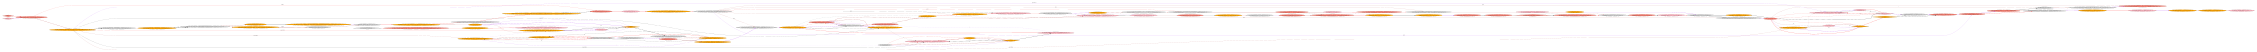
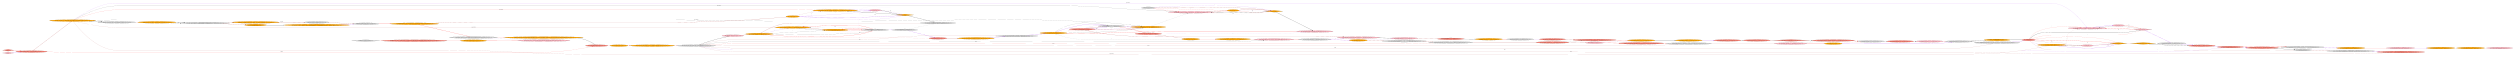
  digraph {
    fontname="Playfair Display"
    rankdir=LR
    node [fillcolor=orange fontname="Playfair Display" shape=ellipse style=filled]
    edge [arrowhead=dot color=red fontname="Playfair Display" style=bold]
    n1 [fillcolor=lightgrey label="assertOutputKeyValue(driver,0,\"X0+null\")@@@62@@@['0', '1', '0']"]
    n2 [fillcolor=salmon label="assertOutputKeyValue(driver,1,\"X1+null\")@@@63@@@['1', '1', '0']"]
    n3 [fillcolor=salmon label="assertNull(driver.readOutput(output))@@@64@@@['1', '1', '0']"]
-   n4 [fillcolor=lightpink label="driver.setTime(0L)@@@17@@@['1', '0', '0']"]
+   n4 [label="driver.setTime(0L)@@@17@@@['1', '0', '0']"]
    n5 [label="final MockProcessor<Integer,String> processor = supplier.theCapturedProcessor()@@@18@@@['1', '0', '0']"]
    n6 [fillcolor=lightgrey label="final KTableValueGetter<Integer,String> getter = getterSupplier.get()@@@19@@@['1', '0', '0']"]
    n7 [label="assertOutputKeyValue(driver,0,\"X0+null\")@@@21@@@['1', '1', '0']"]
    n8 [label="driver.process(topic1,expectedKeys(i(,\"X\" + expectedKeys(i()@@@24@@@['1', '0', '0']"]
    n9 [fillcolor=lightgrey label="assertOutputKeyValue(driver,1,\"X1+null\")@@@22@@@['1', '1', '0']"]
    n10 [label="assertNull(driver.readOutput(output))@@@23@@@['1', '1', '0']"]
    n11 [label="driver.pipeInput(recordFactory.create(topic1,expectedKeys(i(,\"X\" + expectedKeys(i())@@@18@@@['0', '1', '0']"]
    n12 [fillcolor=lightgrey label="driver.process(topic1,null,\"SomeVal\")@@@26@@@['1', '0', '0']"]
    n13 [fillcolor=lightgrey label="int i = 0@@@24@@@['0', '1', '0']"]
    n14 [fillcolor=lightgrey label="processor.checkAndClearProcessResult(\"0:XX0+null\",\"1:XX1+null\",\"2:XX2+YY2\",\"3:XX3+YY3\")@@@69@@@['1', '0', '0']"]
    n15 [fillcolor=salmon label="checkJoinedValues(getter,kv(0,\"XX0+null\"),kv(1,\"XX1+null\"),kv(2,\"XX2+YY2\"),kv(3,\"XX3+YY3\"))@@@70@@@['1', '0', '0']"]
    n16 [fillcolor=salmon label="assertNull(driver.readOutput(output))@@@48@@@['0', '1', '0']" shape=diamond]
    n17 [fillcolor=salmon label="driver.pipeInput(recordFactory.create(topic1,expectedKey,\"X\" + expectedKey))@@@50@@@['0', '1', '0']"]
    n18 [fillcolor=lightgrey label="assertOutputKeyValue(driver,0,\"X0+YY0\")@@@52@@@['0', '1', '0']"]
    n19 [fillcolor=lightpink label="driver.process(topic1,expectedKey,\"X\" + expectedKey)@@@52@@@['1', '0', '0']"]
    n20 [label="driver.flushState()@@@54@@@['1', '0', '0']"]
    n21 [fillcolor=lightgrey label="assertOutputKeyValue(driver,3,\"X3+YY3\")@@@55@@@['1', '1', '0']"]
    n22 [fillcolor=lightgrey label="final KTable<Integer,String> joined = table1.leftJoin(table2,MockValueJoiner.TOSTRING_JOINER)@@@9@@@['1', '1', '0']"]
    n23 [label="joined.toStream().to(output)@@@10@@@['0', '1', '0']"]
    n24 [label="final MockProcessorSupplier<Integer,String> supplier = new MockProcessorSupplier<>()@@@10@@@['1', '0', '0']"]
    n25 [label="final Collection<Set<String>> copartitionGroups = TopologyWrapper.getInternalTopologyBuilder(builder.build()).copartitionGroups()@@@11@@@['0', '1', '0']"]
    n26 [fillcolor=lightgrey label="joined.toStream().process(supplier)@@@11@@@['1', '0', '0']"]
    n27 [label="@SuppressWarnings(\"unchecked\") final KTableValueGetterSupplier<Integer,String> getterSupplier = ((KTableImpl<Integer,String,String>)joined).valueGetterSupplier()@@@15@@@['1', '0', '0']"]
    n28 [fillcolor=salmon label="driver.setUp(builder,stateDir)@@@16@@@['1', '0', '0']"]
    n29 [fillcolor=salmon label="driver.process(topic1,expectedKey,\"XX\" + expectedKey)@@@66@@@['1', '0', '0']"]
    n30 [fillcolor=lightgrey label="driver.pipeInput(recordFactory.create(topic1,expectedKey,\"XX\" + expectedKey))@@@66@@@['0', '1', '0']"]
    n31 [fillcolor=lightgrey label="driver.flushState()@@@68@@@['1', '0', '0']"]
    n32 [label="assertOutputKeyValue(driver,0,\"XX0+null\")@@@68@@@['0', '1', '0']"]
    n33 [label="final KTable<Integer,String> table2 = builder.table(topic2,consumed)@@@8@@@['1', '1', '0']"]
    n34 [fillcolor=lightpink label="i++@@@17@@@['0', '1', '0']"]
    n35 [fillcolor=salmon label="assertNull(driver.readOutput(output))@@@32@@@['1', '1', '0']"]
    n36 [label="driver.process(topic2,expectedKeys(i(,\"Y\" + expectedKeys(i()@@@33@@@['1', '0', '0']"]
    n37 [fillcolor=lightgrey label="assertOutputKeyValue(driver,1,\"X1+Y1\")@@@31@@@['1', '1', '0']"]
    n38 [fillcolor=lightpink label="driver.pipeInput(recordFactory.create(topic1,expectedKey,\"X\" + expectedKey))@@@34@@@['0', '1', '0']"]
    n39 [fillcolor=lightpink label="driver.pipeInput(recordFactory.create(topic2,expectedKeys(i(,\"Y\" + expectedKeys(i())@@@27@@@['0', '1', '0']"]
    n40 [fillcolor=salmon label="driver.process(topic2,null,\"AnotherVal\")@@@35@@@['1', '0', '0']"]
    n41 [fillcolor=lightpink label="assertOutputKeyValue(driver,0,\"X0+Y0\")@@@36@@@['0', '1', '0']"]
    n42 [fillcolor=lightpink label="driver.flushState()@@@48@@@['1', '0', '0']"]
    n43 [label="assertOutputKeyValue(driver,0,\"X0+YY0\")@@@44@@@['0', '1', '0']"]
    n44 [fillcolor=salmon label="processor.checkAndClearProcessResult(\"0:X0+YY0\",\"1:X1+YY1\",\"2:X2+YY2\",\"3:X3+YY3\")@@@49@@@['1', '0', '0']"]
    n45 [label="assertOutputKeyValue(driver,1,\"X1+YY1\")@@@45@@@['0', '1', '0']"]
    n46 [fillcolor=lightgrey label="checkJoinedValues(getter,kv(0,\"X0+YY0\"),kv(1,\"X1+YY1\"),kv(2,\"X2+YY2\"),kv(3,\"X3+YY3\"))@@@50@@@['1', '0', '0']"]
    n47 [label="assertOutputKeyValue(driver,2,\"X2+null\")@@@38@@@['0', '1', '0']"]
    n48 [fillcolor=lightgrey label="assertOutputKeyValue(driver,3,\"X3+null\")@@@39@@@['0', '1', '0']"]
    n49 [fillcolor=salmon label="assertNull(driver.readOutput(output))@@@40@@@['0', '1', '0']"]
    n50 [fillcolor=lightgrey label="checkJoinedValues(getter,kv(0,\"X0+Y0\"),kv(1,\"X1+Y1\"),kv(2,\"X2+null\"),kv(3,\"X3+null\"))@@@44@@@['1', '0', '0']"]
    n51 [fillcolor=lightgrey label="checkJoinedValues(getter,kv(0,\"X0+null\"),kv(1,\"X1+null\"),kv(2,null),kv(3,null))@@@29@@@['1', '0', '0']"]
+   n52 [fillcolor=lightpink label="getter.init(driver.context())@@@20@@@['1', '0', '0']"]
    n53 [fillcolor=lightgrey label="checkJoinedValues(getter,kv(0,\"X0+YY0\"),kv(1,\"X1+YY1\"),kv(2,\"X2+YY2\"),kv(3,\"X3+YY3\"))@@@56@@@['1', '0', '0']"]
    n54 [fillcolor=lightpink label="checkJoinedValues(getter,kv(0,\"X0+Y0\"),kv(1,\"X1+Y1\"),kv(2,null),kv(3,null))@@@38@@@['1', '0', '0']"]
    n55 [fillcolor=salmon label="driver.process(topic2,expectedKey,\"YY\" + expectedKey)@@@46@@@['1', '0', '0']"]
    n56 [label="assertOutputKeyValue(driver,0,\"X0+Y0\")@@@30@@@['1', '1', '0']"]
    n57 [fillcolor=salmon label="int i = 0@@@57@@@['1', '1', '0']"]
    n58 [fillcolor=lightgrey label="driver.process(topic1,expectedKey,\"X\" + expectedKey)@@@40@@@['1', '0', '0']"]
    n59 [label="final int(( expectedKeys = new int((((edu.fdu.CPPDG.tinypdg.pe.ExpressionInfo@cbad6b@@@4@@@['1', '1', '0']"]
    n60 [fillcolor=lightgrey label="final KTable<Integer,String> table1 = builder.table(topic1,consumed)@@@7@@@['1', '1', '0']"]
    n61 [label="driver.process(topic2,expectedKeys(i(,null)@@@60@@@['1', '0', '0']"]
    n62 [fillcolor=lightpink label="driver.pipeInput(recordFactory.create(topic2,expectedKeys(i(,null))@@@60@@@['0', '1', '0']"]
    n63 [label="i++@@@26@@@['0', '1', '0']"]
    n64 [fillcolor=lightpink label="i++@@@59@@@['1', '0', '0']"]
    n65 [fillcolor=lightpink label="i++@@@59@@@['0', '1', '0']"]
    n66 [label="i < 2@@@25@@@['0', '1', '0']" shape=diamond]
    n67 [fillcolor=lightpink label="driver.pipeInput(recordFactory.create(topic2,null,\"AnotherVal\"))@@@29@@@['0', '1', '0']"]
    n68 [fillcolor=salmon label="driver.pipeInput(recordFactory.create(topic2,expectedKey,\"YY\" + expectedKey))@@@42@@@['0', '1', '0']"]
    n69 [label="driver.flushState()@@@42@@@['1', '0', '0']"]
    n70 [fillcolor=lightgrey label="processor.checkAndClearProcessResult(\"0:X0+Y0\",\"1:X1+Y1\",\"2:X2+null\",\"3:X3+null\")@@@43@@@['1', '0', '0']"]
    n71 [fillcolor=salmon label="assertOutputKeyValue(driver,1,\"X1+Y1\")@@@37@@@['0', '1', '0']"]
    n72 [fillcolor=salmon label="testJoin['1', '0', '0']" shape=diamond]
    n73 [fillcolor=salmon label="final StreamsBuilder builder = new StreamsBuilder()@@@3@@@['1', '1', '0']"]
    n74 [fillcolor=lightpink label="assertOutputKeyValue(driver,1,\"XX1+null\")@@@69@@@['0', '1', '0']"]
    n75 [label="assertOutputKeyValue(driver,2,\"XX2+YY2\")@@@70@@@['0', '1', '0']"]
    n76 [label="assertOutputKeyValue(driver,3,\"XX3+YY3\")@@@71@@@['0', '1', '0']"]
    n77 [fillcolor=lightpink label="assertNull(driver.readOutput(output))@@@72@@@['0', '1', '0']"]
    n78 [label="assertNull(driver.readOutput(output))@@@56@@@['0', '1', '0']"]
    n79 [fillcolor=salmon label="final Collection<Set<String>> copartitionGroups = TopologyWrapper.getInternalTopologyBuilder(builder.build()).copartitionGroups()@@@3@@@['0', '0', '1']"]
    n80 [label="assertEquals(1,copartitionGroups.size())@@@4@@@['0', '0', '1']"]
    n81 [fillcolor=lightpink label="assertEquals(new HashSet<>(Arrays.asList(streamTopic,tableTopic)),copartitionGroups.iterator().next())@@@5@@@['0', '0', '1']"]
    n82 [fillcolor=lightpink label="i < 2@@@58@@@['0', '1', '0']" shape=diamond]
    n83 [fillcolor=lightgrey label="assertEquals(1,copartitionGroups.size())@@@12@@@['1', '1', '0']"]
    n84 [label="assertEquals(new HashSet<>(Arrays.asList(topic1,topic2)),copartitionGroups.iterator().next())@@@13@@@['1', '1', '0']"]
    n85 [label="int i = 0@@@15@@@['0', '1', '0']"]
    n86 [fillcolor=lightgrey label="assertEquals(new HashSet<>(Arrays.asList(topic1,topic2)),copartitionGroups.iterator().next())@@@14@@@['1', '0', '0']"]
    n87 [fillcolor=lightpink label="testJoin['0', '1', '0']" shape=diamond]
    n88 [label="processor.checkAndClearProcessResult(\"0:X0+null\",\"1:X1+null\")@@@28@@@['1', '0', '0']"]
    n89 [fillcolor=lightgrey label="driver.pipeInput(recordFactory.create(topic1,null,\"SomeVal\"))@@@20@@@['0', '1', '0']"]
    n90 [label="driver.flushState()@@@62@@@['1', '0', '0']" shape=diamond]
    n91 [fillcolor=salmon label="assertOutputKeyValue(driver,2,\"X2+YY2\")@@@46@@@['0', '1', '0']"]
    n92 [label="driver.flushState()@@@36@@@['1', '0', '0']"]
    n93 [label="processor.checkAndClearProcessResult(\"0:X0+Y0\",\"1:X1+Y1\")@@@37@@@['1', '0', '0']"]
    n94 [fillcolor=salmon label="assertOutputKeyValue(driver,1,\"X1+YY1\")@@@53@@@['0', '1', '0']"]
    n95 [fillcolor=lightpink label="assertOutputKeyValue(driver,2,\"X2+YY2\")@@@54@@@['0', '1', '0']"]
    n96 [fillcolor=salmon label="driver.flushState()@@@27@@@['1', '0', '0']"]
    n97 [fillcolor=salmon label="assertOutputKeyValue(driver,3,\"X3+YY3\")@@@47@@@['0', '1', '0']"]
    n98 [label="i < 2@@@58@@@['1', '0', '0']" shape=diamond]
    n99 [fillcolor=lightgrey label="shouldRequireCopartitionedStreams['0', '0', '1']" shape=diamond]
    n100 [label="i < 2@@@16@@@['0', '1', '0']" shape=diamond]
    n1 -> n2 [arrowhead=box color=purple]
    n2 -> n3 [arrowhead=odot color=purple]
    n3 -> n29 [arrowhead=box color=purple]
    n3 -> n30 [arrowhead=box]
    n4 -> n5 [arrowhead=box]
    n5 -> n6
    n6 -> n3 [color=purple label=getter style=solid]
    n6 -> n15 [arrowhead=odot color=brown label=getter style=solid]
    n6 -> n46 [color=brown label=getter style=solid]
    n6 -> n50 [arrowhead=odot label=getter style=solid]
    n6 -> n51 [arrowhead=box color=brown label=getter style=solid]
+   n6 -> n52 [color=black]
    n6 -> n53 [arrowhead=odot color=brown label=getter style=solid]
    n6 -> n54 [arrowhead=box color=black label=getter style=solid]
    n7 -> n8 [color=purple label=i style=solid]
    n7 -> n9 [color=black label=i style=solid]
    n7 -> n9 [arrowhead=odot]
    n7 -> n10 [arrowhead=box color=black label=i style=solid]
    n8 -> n10 [color=brown]
    n8 -> n11 [arrowhead=odot color=purple label=0 style=dashed]
    n9 -> n8 [arrowhead=box]
    n9 -> n8 [arrowhead=box color=black label=true style=dotted]
    n9 -> n10 [arrowhead=odot label=true style=dotted]
    n9 -> n10 [arrowhead=box]
    n9 -> n12 [color=purple]
    n10 -> n8 [arrowhead=odot color=black label=i style=solid]
    n10 -> n9 [arrowhead=odot label=i style=solid]
    n10 -> n9 [arrowhead=box]
    n10 -> n13 [arrowhead=odot color=purple style=dotted]
    n11 -> n34 [arrowhead=box color=purple]
    n12 -> n89 [arrowhead=odot color=black label=0 style=dashed]
    n12 -> n96 [arrowhead=box color=purple]
    n13 -> n39 [arrowhead=box label=i style=solid]
    n13 -> n63 [label=i style=solid]
    n13 -> n66 [arrowhead=box color=brown]
    n13 -> n66 [arrowhead=box color=purple label=i style=solid]
    n14 -> n15 [arrowhead=box color=purple]
    n16 -> n17 [arrowhead=box color=black]
    n17 -> n18 [arrowhead=box]
    n18 -> n94 [color=black]
    n19 -> n17 [arrowhead=odot color=black label=0 style=dashed]
    n19 -> n20
    n20 -> n18 [label=0 style=dashed]
    n20 -> n21 [color=purple]
    n21 -> n53 [arrowhead=odot color=black]
    n21 -> n78 [arrowhead=odot color=black]
    n22 -> n23 [arrowhead=box color=brown]
    n22 -> n24 [arrowhead=box color=brown]
    n23 -> n25 [color=black]
    n24 -> n26 [color=brown]
    n24 -> n26 [color=brown label=supplier style=solid]
    n25 -> n83 [color=purple]
    n26 -> n83 [color=brown]
    n27 -> n28 [arrowhead=odot color=black]
    n28 -> n4 [arrowhead=odot]
    n29 -> n30 [arrowhead=odot label=0 style=dashed]
    n29 -> n31 [arrowhead=box color=black]
    n30 -> n32 [color=purple]
    n31 -> n14 [arrowhead=odot color=brown]
    n31 -> n32 [color=purple label=0 style=dashed]
    n32 -> n74
    n33 -> n22 [arrowhead=box color=black label=table2 style=solid]
    n33 -> n22 [arrowhead=box color=black]
    n34 -> n11 [color=purple label=i style=solid]
    n34 -> n100 [arrowhead=box color=purple label=i style=solid]
    n34 -> n100 [color=black]
    n35 -> n36 [arrowhead=box color=purple label=i style=solid]
    n35 -> n37 [arrowhead=odot color=purple label=i style=solid]
    n35 -> n37 [color=purple]
    n35 -> n38 [arrowhead=box color=brown]
    n36 -> n35 [arrowhead=odot color=brown]
    n36 -> n39 [arrowhead=box color=black label=0 style=dashed]
    n37 -> n35 [arrowhead=box label=true style=dotted]
    n37 -> n35 [arrowhead=odot color=brown]
    n37 -> n36 [color=brown label=true style=dotted]
    n37 -> n36 [color=purple]
    n37 -> n40
    n38 -> n41 [arrowhead=odot color=black]
    n39 -> n63 [color=brown]
    n40 -> n67 [arrowhead=odot color=purple label=0 style=dashed]
    n40 -> n92 [arrowhead=odot color=brown]
    n41 -> n71 [arrowhead=odot color=brown]
    n42 -> n43 [arrowhead=box color=purple label=0 style=dashed]
    n42 -> n44
    n43 -> n45 [arrowhead=box color=black]
    n44 -> n46
    n45 -> n91 [arrowhead=box color=purple]
    n46 -> n19 [color=brown]
    n47 -> n48 [arrowhead=odot]
    n48 -> n49 [arrowhead=odot color=purple]
    n49 -> n68 [arrowhead=box color=brown]
    n50 -> n55 [arrowhead=odot color=brown]
    n51 -> n56 [arrowhead=box color=purple]
+   n52 -> n7 [color=brown]
    n53 -> n57 [arrowhead=odot color=purple]
    n54 -> n58
    n55 -> n42 [color=brown]
    n55 -> n68 [color=black label=0 style=dashed]
    n56 -> n35 [arrowhead=odot label=i style=solid]
    n56 -> n36 [arrowhead=box color=black label=i style=solid]
    n56 -> n37 [arrowhead=odot color=purple]
    n56 -> n37 [arrowhead=box color=black label=i style=solid]
    n57 -> n31 [arrowhead=odot color=brown label=i style=solid]
    n57 -> n61 [arrowhead=box color=purple label=i style=solid]
    n57 -> n62 [label=i style=solid]
    n57 -> n64 [color=brown label=true style=solid]
    n57 -> n82 [arrowhead=odot color=black]
    n57 -> n82 [arrowhead=odot label=i style=solid]
    n57 -> n98 [arrowhead=odot label=i style=solid]
    n57 -> n98 [arrowhead=odot]
    n58 -> n38 [arrowhead=box color=purple label=0 style=dashed]
    n58 -> n69 [arrowhead=box color=purple]
    n59 -> n8 [color=brown label=expectedKeys style=solid]
    n59 -> n11 [label=expectedKeys style=solid]
    n59 -> n36 [arrowhead=box color=black label=expectedKeys style=solid]
    n59 -> n39 [arrowhead=box color=black label=expectedKeys style=solid]
    n59 -> n60 [arrowhead=box color=black]
    n59 -> n61 [arrowhead=odot color=brown label=expectedKeys style=solid]
    n59 -> n62 [arrowhead=box color=purple label=expectedKeys style=solid]
    n60 -> n33 [arrowhead=odot]
    n61 -> n62 [arrowhead=box color=brown label=0 style=dashed]
    n61 -> n64 [arrowhead=odot color=brown]
    n62 -> n65 [arrowhead=box color=purple]
    n63 -> n39 [label=i style=solid]
    n63 -> n66 [arrowhead=odot label=i style=solid]
    n63 -> n66 [arrowhead=odot color=brown]
    n64 -> n61 [color=black label=i style=solid]
    n64 -> n98 [arrowhead=odot color=purple label=i style=solid]
    n64 -> n98 [color=brown]
    n65 -> n62 [arrowhead=box color=black label=i style=solid]
    n65 -> n82
    n65 -> n82 [arrowhead=odot color=black label=i style=solid]
    n66 -> n39 [arrowhead=box color=black]
    n66 -> n39 [arrowhead=odot color=brown label=true style=dotted]
    n66 -> n63 [color=purple label=true style=dotted]
    n66 -> n67 [arrowhead=box color=black]
    n67 -> n56
    n68 -> n43
    n69 -> n41 [color=purple label=0 style=dashed]
    n69 -> n70 [arrowhead=odot color=brown]
    n70 -> n50 [color=brown]
    n71 -> n47 [color=black]
    n72 -> n73 [arrowhead=box]
    n73 -> n28 [arrowhead=box label=builder style=solid]
    n73 -> n59 [color=brown]
    n74 -> n75 [arrowhead=box color=purple]
    n75 -> n76 [color=brown]
    n76 -> n77 [arrowhead=odot color=brown]
    n78 -> n57 [arrowhead=odot color=black]
    n79 -> n80 [arrowhead=odot]
    n80 -> n81 [arrowhead=odot]
    n82 -> n1 [color=purple]
    n82 -> n62 [color=black label=true style=dotted]
    n82 -> n62 [arrowhead=box]
    n82 -> n65 [arrowhead=odot color=black label=true style=dotted]
    n83 -> n84 [arrowhead=box]
    n84 -> n85 [arrowhead=odot color=brown]
    n84 -> n86 [arrowhead=odot]
    n85 -> n11 [arrowhead=box color=brown label=i style=solid]
    n85 -> n34 [arrowhead=box color=purple label=i style=solid]
    n85 -> n100 [color=purple label=i style=solid]
    n85 -> n100 [arrowhead=odot color=purple]
    n86 -> n27
    n86 -> n81 [arrowhead=odot color=purple label=0 style=dashed]
    n87 -> n73 [color=purple]
    n88 -> n51 [arrowhead=box color=purple]
    n89 -> n7 [color=brown]
    n90 -> n1 [arrowhead=box color=black label=0 style=dashed]
    n90 -> n2 [arrowhead=box color=black]
    n91 -> n97 [color=black]
    n92 -> n56 [color=black label=0 style=dashed]
    n92 -> n93 [arrowhead=box]
    n93 -> n54 [arrowhead=odot]
    n94 -> n95 [arrowhead=box color=black]
    n95 -> n21
    n96 -> n7 [arrowhead=odot label=0 style=dashed]
    n96 -> n88 [arrowhead=box color=brown]
    n97 -> n16 [arrowhead=odot color=brown]
    n98 -> n61 [arrowhead=odot color=purple]
    n98 -> n61 [color=brown label=true style=dotted]
    n98 -> n64 [arrowhead=odot color=purple label=true style=dotted]
    n98 -> n90 [arrowhead=odot]
    n99 -> n79
    n100 -> n11 [color=black]
    n100 -> n11 [arrowhead=box color=brown label=true style=dotted]
    n100 -> n34 [color=brown label=true style=dotted]
    n100 -> n89 [arrowhead=box color=black]
  }
